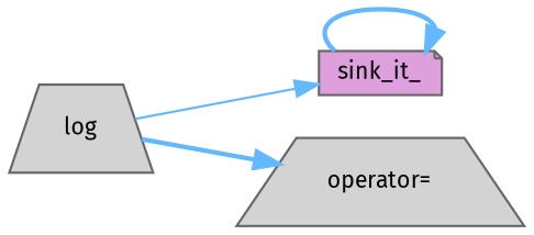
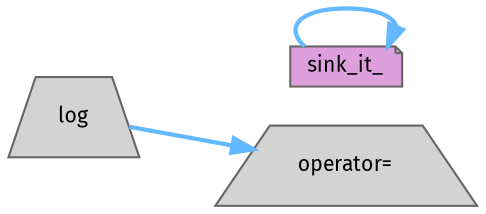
  digraph {
    fontname="Fira Sans"
    rankdir=RL
    node [color=grey40 fillcolor=lightgrey fontname="Fira Sans" fontsize=10 shape=trapezium style=filled]
    edge [color=steelblue1 dir=back fontname="Fira Sans" fontsize=10 labelfontname=Helvetica labelfontsize=10 style=bold]
    n1 [color=gray40 fillcolor=plum fontcolor=black height=0.2 label=sink_it_ shape=note width=0.4]
    n2 [height=0.2 label=log width=0.4]
    n3 [height=0.2 label="operator=" width=0.4]
    n1 -> n1
-   n1 -> n2 [style=solid]
    n3 -> n2
  }
